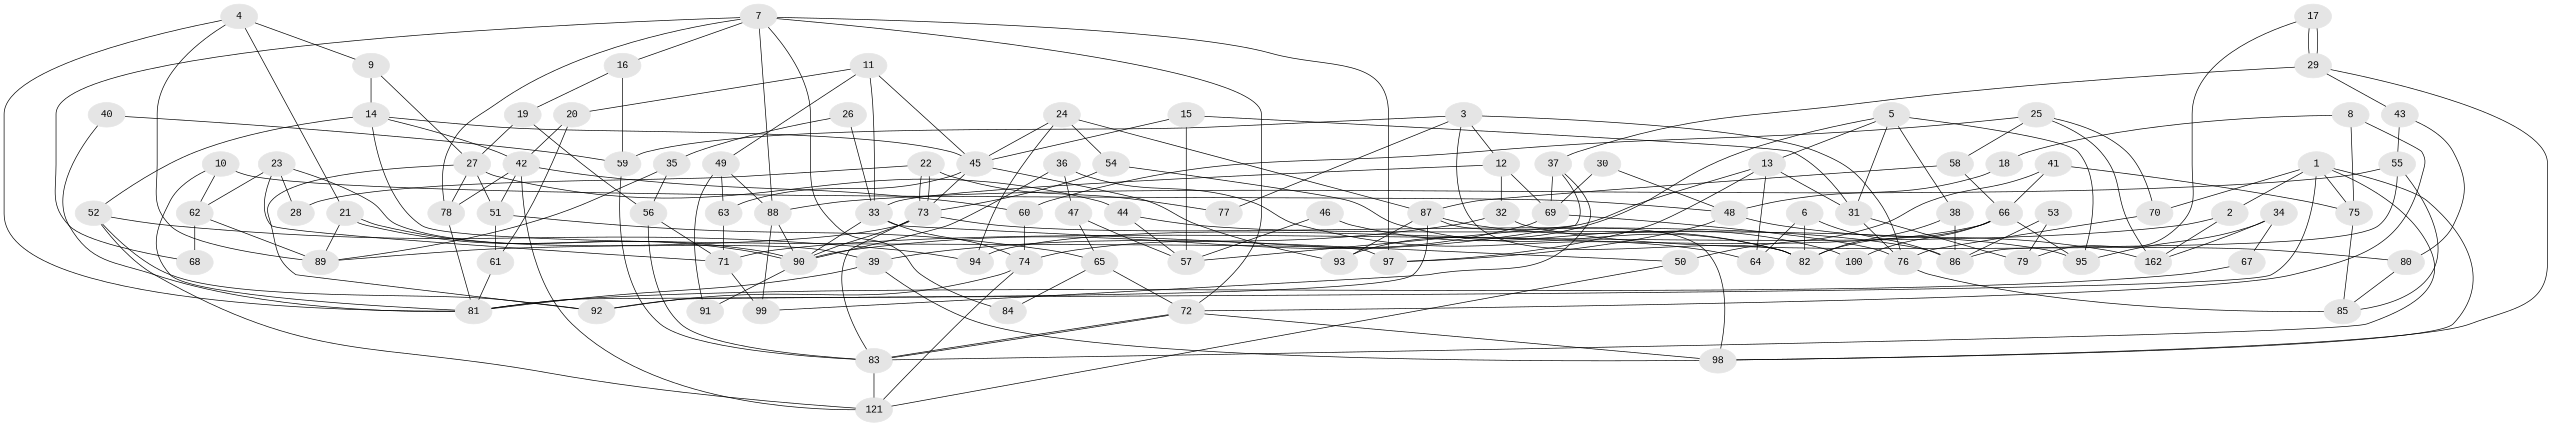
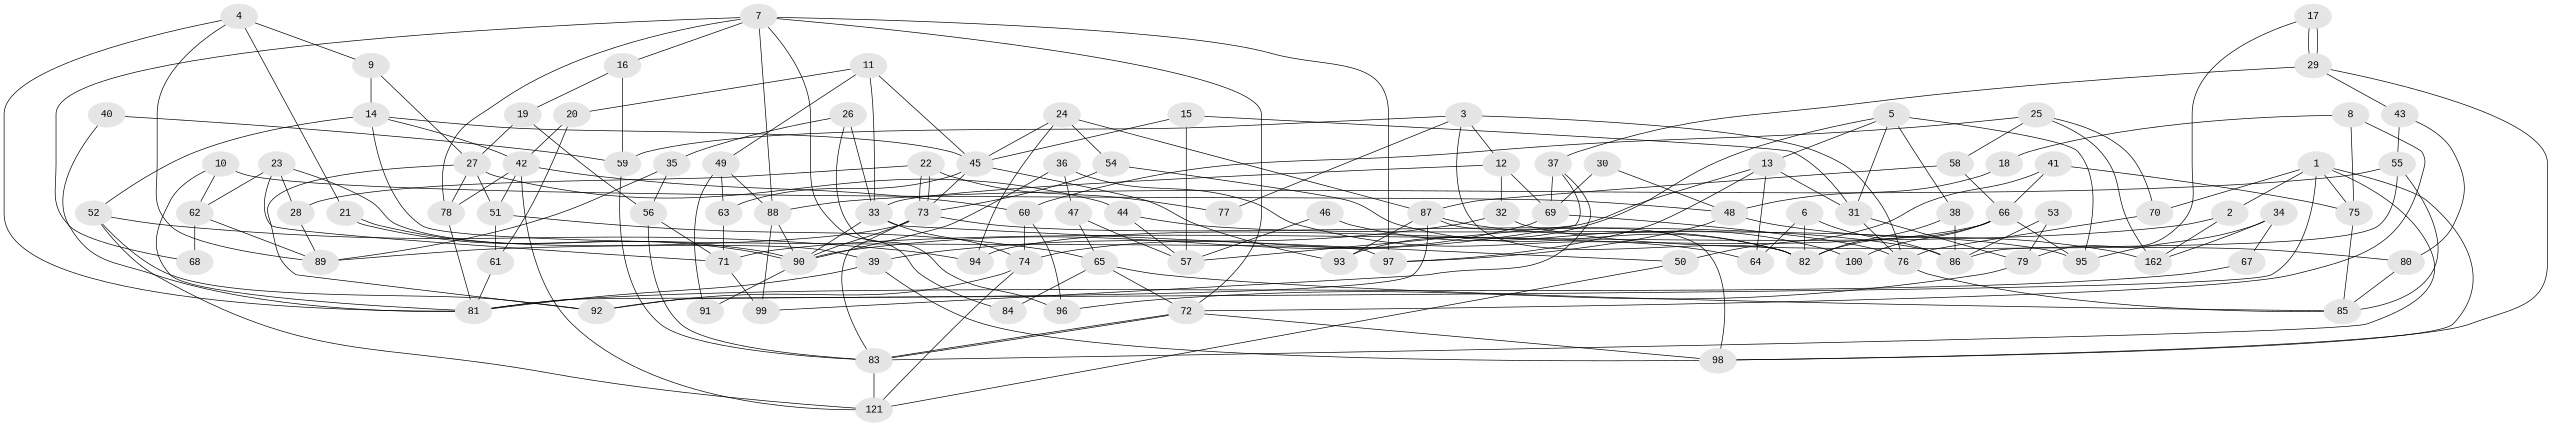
  graph {
    fontname="Liberation Mono"
    node [color=gray90 fontname="Liberation Mono" style=filled]
    edge [fontname="Liberation Mono"]
    1
    2
    70
    75
    81
    83
    98
    71
    n9 [label=162]
    76
    85
    n12 [label=121]
    99
    3
    12
    59
    77
    82
    33
    32
    69
    4
    9
    21
    89
    14
    27
    90
    5
    31
    38
    93
    95
    13
    15
    45
    57
    79
    86
    6
    64
    7
    16
    68
    72
    78
    84
    88
    97
    19
    8
    18
    48
    42
    52
    44
    51
    92
    10
    62
    11
    20
    49
    61
    50
    74
    73
    63
    91
    39
    80
    60
    94
    56
    17
    29
    37
    43
+   96
    22
    28
    23
    24
    54
    87
    100
    25
    58
    66
    26
    35
    65
    55
    30
    34
    67
    36
    47
    40
    41
    46
    53
    1 -- 2
    1 -- 70
    1 -- 75
    1 -- 81
    1 -- 83
    1 -- 98
    2 -- 71
    2 -- n9
    70 -- 76
    75 -- 85
    83 -- n12
    71 -- 99
    76 -- 85
    3 -- 76
    3 -- 12
    3 -- 59
    3 -- 77
    3 -- 82
    12 -- 33
    12 -- 32
    12 -- 69
    59 -- 83
    33 -- 90
    33 -- 50
    33 -- 74
    32 -- 39
    32 -- 80
    69 -- 76
    69 -- 74
    4 -- 81
    4 -- 9
    4 -- 21
    4 -- 89
    9 -- 14
    9 -- 27
    21 -- 90
    21 -- 90
    14 -- 45
    14 -- 97
    14 -- 42
    14 -- 52
    27 -- 78
    27 -- 44
    27 -- 51
    27 -- 92
    90 -- 91
    5 -- 31
    5 -- 38
    5 -- 93
    5 -- 95
    5 -- 13
    31 -- 76
    31 -- 79
    38 -- 82
    38 -- 86
    13 -- 90
    13 -- 31
    13 -- 64
    13 -- 97
    15 -- 31
    15 -- 45
    15 -- 57
    45 -- 93
    45 -- 73
    45 -- 63
+   79 -- 96
    6 -- 82
    6 -- 86
    6 -- 64
    7 -- 16
    7 -- 68
    7 -- 72
    7 -- 78
    7 -- 84
    7 -- 88
    7 -- 97
    16 -- 59
    16 -- 19
    72 -- 83
    72 -- 83
    72 -- 98
    78 -- 81
    88 -- 99
    88 -- 90
    19 -- 27
    19 -- 56
    8 -- 75
    8 -- 72
    8 -- 18
    18 -- 48
    48 -- n9
    48 -- 97
    42 -- n12
    42 -- 78
    42 -- 51
    42 -- 60
    52 -- n12
    52 -- 92
    52 -- 94
    44 -- 95
    44 -- 57
    51 -- 61
    51 -- 65
    10 -- 81
    10 -- 48
    10 -- 62
    62 -- 89
    62 -- 68
    11 -- 33
    11 -- 45
    11 -- 20
    11 -- 49
    20 -- 42
    20 -- 61
    49 -- 88
    49 -- 63
    49 -- 91
    61 -- 81
    50 -- n12
    74 -- n12
    74 -- 92
    73 -- 83
    73 -- 89
    73 -- 90
    73 -- 86
    63 -- 71
    39 -- 81
    39 -- 98
    80 -- 85
    60 -- 74
+   60 -- 96
    56 -- 83
    56 -- 71
    17 -- 79
    17 -- 29
    17 -- 29
    29 -- 98
    29 -- 37
    29 -- 43
    37 -- 99
    37 -- 69
    37 -- 57
    43 -- 80
    43 -- 55
    22 -- 77
    22 -- 73
    22 -- 73
    22 -- 28
-   21 -- 89
+   28 -- 89
    23 -- 71
    23 -- 62
    23 -- 39
    23 -- 28
    24 -- 45
    24 -- 94
    24 -- 54
    24 -- 87
    54 -- 82
    54 -- 73
    87 -- 98
    87 -- 93
    87 -- 92
    87 -- 100
    25 -- 70
    25 -- n9
    25 -- 60
    25 -- 58
    58 -- 87
    58 -- 66
    66 -- 82
    66 -- 95
    66 -- 94
    66 -- 100
    26 -- 33
+   26 -- 96
    26 -- 35
    35 -- 89
    35 -- 56
+   65 -- 85
    65 -- 72
    65 -- 84
    55 -- 85
    55 -- 86
    55 -- 88
    30 -- 69
    30 -- 48
    34 -- n9
    34 -- 95
    34 -- 67
    67 -- 81
    36 -- 90
    36 -- 64
    36 -- 47
    47 -- 57
    47 -- 65
    40 -- 81
    40 -- 59
    41 -- 75
    41 -- 50
    41 -- 66
    46 -- 82
    46 -- 57
    53 -- 79
    53 -- 86
  }
